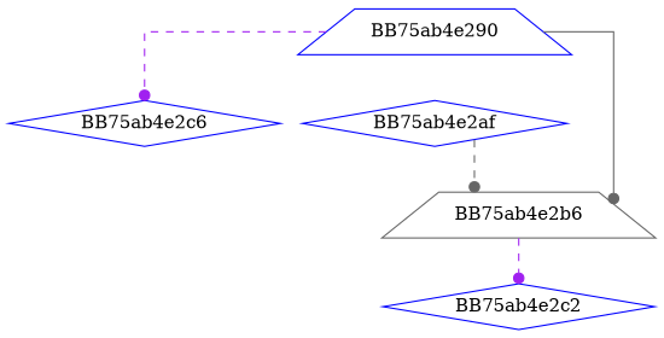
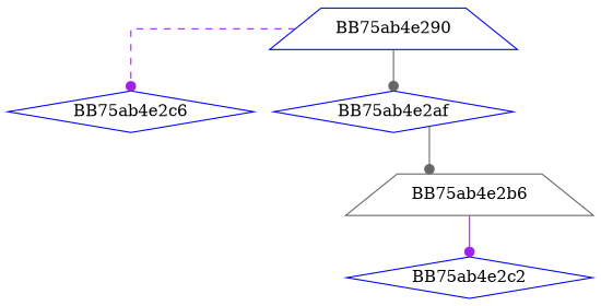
  digraph {
    splines=ortho
    node [color=blue shape=diamond]
    edge [arrowhead=dot color=purple style=dashed]
    BB75ab4e290 [shape=trapezium]
    BB75ab4e2c6
    BB75ab4e2af
    BB75ab4e2b6 [color=gray40 shape=trapezium]
    BB75ab4e2c2
    BB75ab4e290 -> BB75ab4e2c6
-   BB75ab4e290 -> BB75ab4e2b6 [color=gray40 style=solid]
-   BB75ab4e2af -> BB75ab4e2b6 [color=gray40]
-   BB75ab4e2b6 -> BB75ab4e2c2
+   BB75ab4e290 -> BB75ab4e2af [color=gray40 style=solid]
+   BB75ab4e2af -> BB75ab4e2b6 [color=gray40 style=solid]
+   BB75ab4e2b6 -> BB75ab4e2c2 [style=solid]
  }
